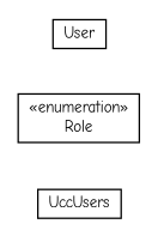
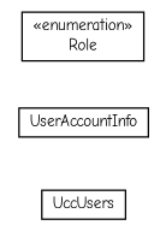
  digraph {
    nodesep=0.25
    ranksep=0.5
    rankdir=LR
    fontname="Comic Neue"
    node [fontcolor=black fontname="Comic Neue" fontsize=10.0 shape=plaintext]
    n1 [label=<<table title="org.universAAL.ucc.startup.model.UccUsers" border="0" cellborder="1" cellspacing="0" cellpadding="2" port="p" href="./UccUsers.html"> 		<tr><td><table border="0" cellspacing="0" cellpadding="1"> <tr><td align="center" balign="center"> UccUsers </td></tr> 		</table></td></tr> 		</table>>]
+   n2 [label=<<table title="org.universAAL.ucc.startup.model.UserAccountInfo" border="0" cellborder="1" cellspacing="0" cellpadding="2" port="p" href="./UserAccountInfo.html"> 		<tr><td><table border="0" cellspacing="0" cellpadding="1"> <tr><td align="center" balign="center"> UserAccountInfo </td></tr> 		</table></td></tr> 		</table>>]
    n3 [label=<<table title="org.universAAL.ucc.startup.model.Role" border="0" cellborder="1" cellspacing="0" cellpadding="2" port="p" href="./Role.html"> 		<tr><td><table border="0" cellspacing="0" cellpadding="1"> <tr><td align="center" balign="center"> &#171;enumeration&#187; </td></tr> <tr><td align="center" balign="center"> Role </td></tr> 		</table></td></tr> 		</table>>]
-   n4 [label=<<table title="org.universAAL.ucc.startup.model.User" border="0" cellborder="1" cellspacing="0" cellpadding="2" port="p" href="./User.html"> 		<tr><td><table border="0" cellspacing="0" cellpadding="1"> <tr><td align="center" balign="center"> User </td></tr> 		</table></td></tr> 		</table>>]
  }
